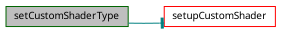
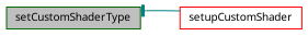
  digraph {
    rankdir=LR
    fontname="Noto Sans"
    node [fontname="Noto Sans" fontsize=10 shape=record]
    n1 [color=darkgreen fillcolor=grey75 fontcolor=black height=0.2 label=setCustomShaderType style=filled width=0.4]
    n2 [color=red height=0.2 label=setupCustomShader width=0.4]
-   n1 -> n2 [color=teal fontname="Noto Sans" fontsize=10 labelfontname=Helvetica labelfontsize=10 style=solid arrowhead=tee]
+   n2 -> n1 [color=teal fontname="Noto Sans" fontsize=10 labelfontname=Helvetica labelfontsize=10 style=solid arrowhead=tee]
  }
